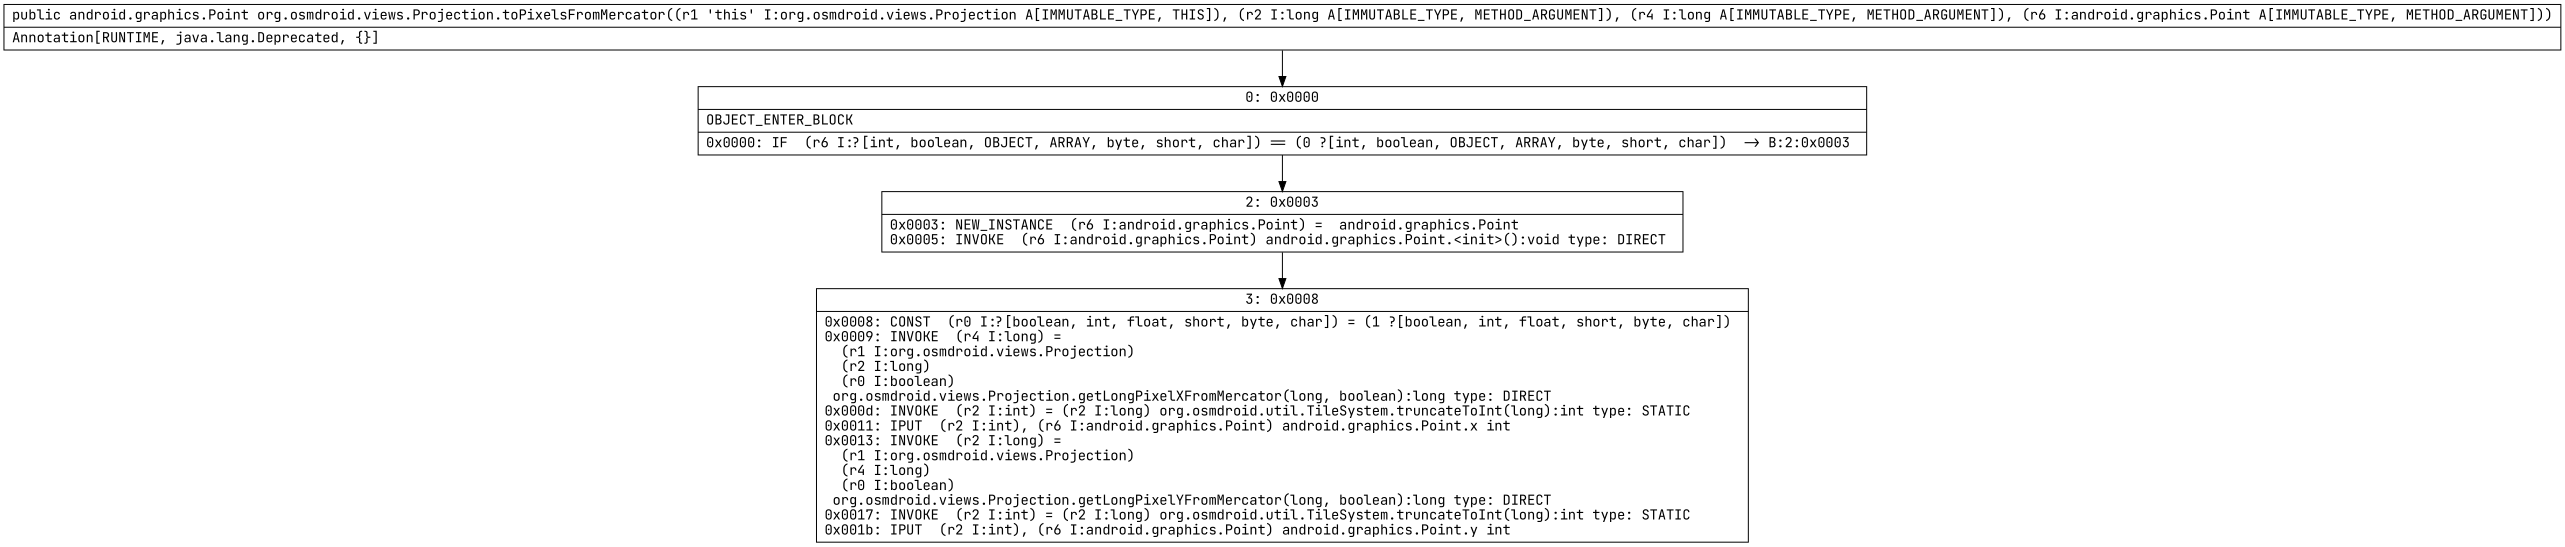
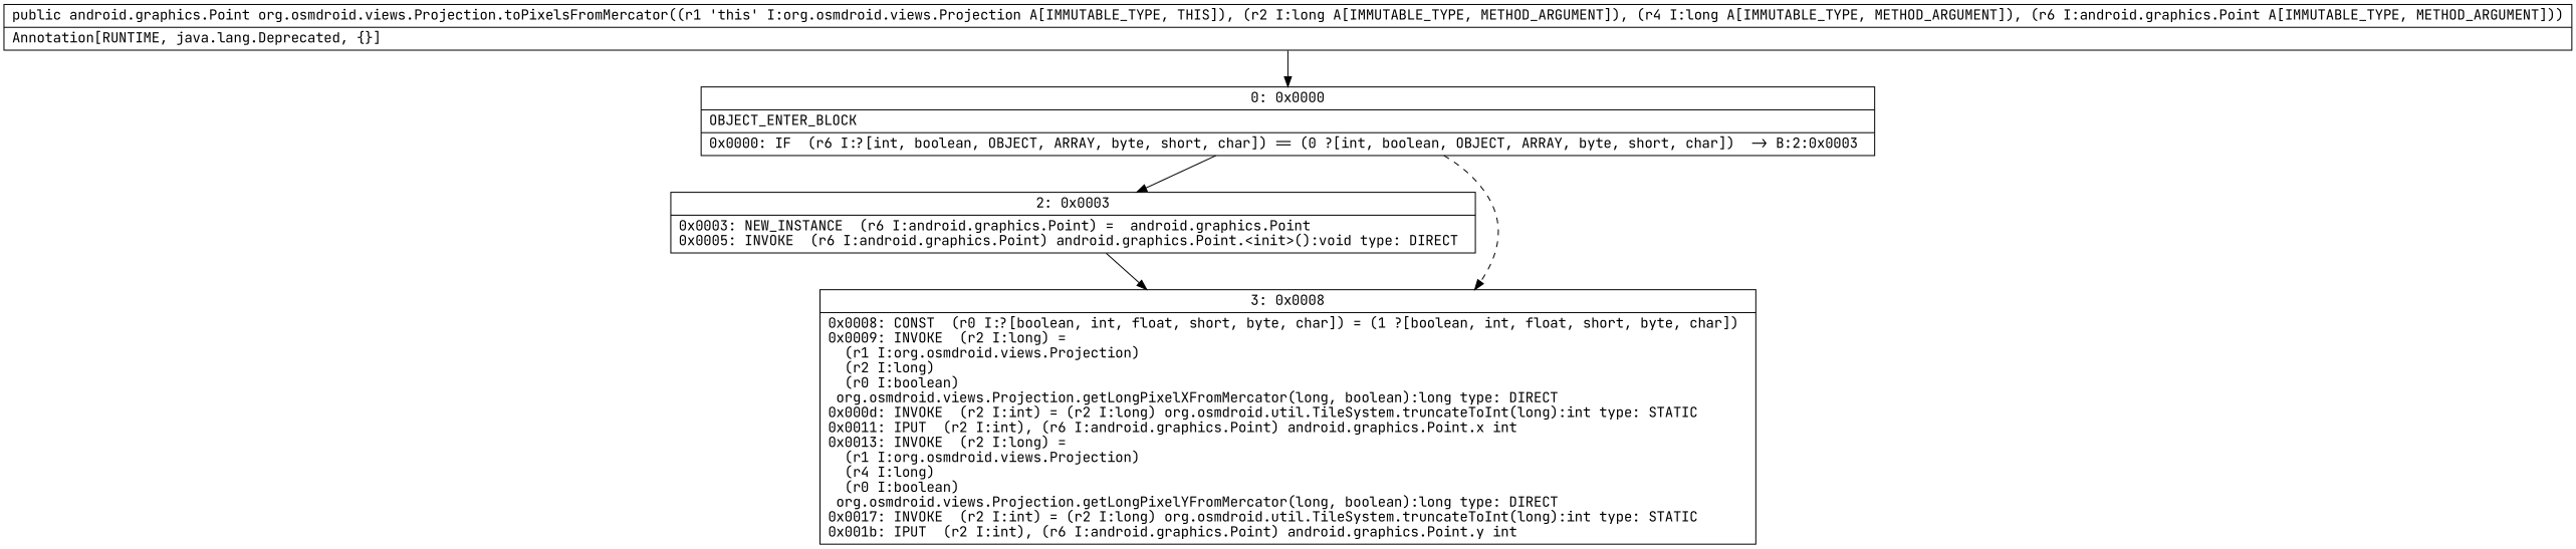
  digraph {
    fontname="JetBrains Mono"
    node [fontname="JetBrains Mono" shape=record]
    edge [fontname="JetBrains Mono"]
    n1 [label="{0\:\ 0x0000|OBJECT_ENTER_BLOCK\l|0x0000: IF  (r6 I:?[int, boolean, OBJECT, ARRAY, byte, short, char]) == (0 ?[int, boolean, OBJECT, ARRAY, byte, short, char])  \-\> B:2:0x0003 \l}"]
    n2 [label="{2\:\ 0x0003|0x0003: NEW_INSTANCE  (r6 I:android.graphics.Point) =  android.graphics.Point \l0x0005: INVOKE  (r6 I:android.graphics.Point) android.graphics.Point.\<init\>():void type: DIRECT \l}"]
-   n3 [label="{3\:\ 0x0008|0x0008: CONST  (r0 I:?[boolean, int, float, short, byte, char]) = (1 ?[boolean, int, float, short, byte, char]) \l0x0009: INVOKE  (r4 I:long) = \l  (r1 I:org.osmdroid.views.Projection)\l  (r2 I:long)\l  (r0 I:boolean)\l org.osmdroid.views.Projection.getLongPixelXFromMercator(long, boolean):long type: DIRECT \l0x000d: INVOKE  (r2 I:int) = (r2 I:long) org.osmdroid.util.TileSystem.truncateToInt(long):int type: STATIC \l0x0011: IPUT  (r2 I:int), (r6 I:android.graphics.Point) android.graphics.Point.x int \l0x0013: INVOKE  (r2 I:long) = \l  (r1 I:org.osmdroid.views.Projection)\l  (r4 I:long)\l  (r0 I:boolean)\l org.osmdroid.views.Projection.getLongPixelYFromMercator(long, boolean):long type: DIRECT \l0x0017: INVOKE  (r2 I:int) = (r2 I:long) org.osmdroid.util.TileSystem.truncateToInt(long):int type: STATIC \l0x001b: IPUT  (r2 I:int), (r6 I:android.graphics.Point) android.graphics.Point.y int \l}"]
+   n3 [label="{3\:\ 0x0008|0x0008: CONST  (r0 I:?[boolean, int, float, short, byte, char]) = (1 ?[boolean, int, float, short, byte, char]) \l0x0009: INVOKE  (r2 I:long) = \l  (r1 I:org.osmdroid.views.Projection)\l  (r2 I:long)\l  (r0 I:boolean)\l org.osmdroid.views.Projection.getLongPixelXFromMercator(long, boolean):long type: DIRECT \l0x000d: INVOKE  (r2 I:int) = (r2 I:long) org.osmdroid.util.TileSystem.truncateToInt(long):int type: STATIC \l0x0011: IPUT  (r2 I:int), (r6 I:android.graphics.Point) android.graphics.Point.x int \l0x0013: INVOKE  (r2 I:long) = \l  (r1 I:org.osmdroid.views.Projection)\l  (r4 I:long)\l  (r0 I:boolean)\l org.osmdroid.views.Projection.getLongPixelYFromMercator(long, boolean):long type: DIRECT \l0x0017: INVOKE  (r2 I:int) = (r2 I:long) org.osmdroid.util.TileSystem.truncateToInt(long):int type: STATIC \l0x001b: IPUT  (r2 I:int), (r6 I:android.graphics.Point) android.graphics.Point.y int \l}"]
    n4 [label="{public android.graphics.Point org.osmdroid.views.Projection.toPixelsFromMercator((r1 'this' I:org.osmdroid.views.Projection A[IMMUTABLE_TYPE, THIS]), (r2 I:long A[IMMUTABLE_TYPE, METHOD_ARGUMENT]), (r4 I:long A[IMMUTABLE_TYPE, METHOD_ARGUMENT]), (r6 I:android.graphics.Point A[IMMUTABLE_TYPE, METHOD_ARGUMENT]))  | Annotation[RUNTIME, java.lang.Deprecated, \{\}]\l}"]
    n1 -> n2
+   n1 -> n3 [style=dashed]
    n2 -> n3
    n4 -> n1
  }
